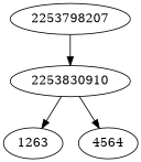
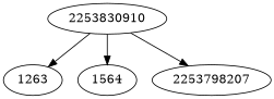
  strict digraph {
    n1 [label=1263]
    2253830910
-   1564 [label=4564]
+   1564
    2253798207
    2253830910 -> n1
    2253830910 -> 1564
-   2253798207 -> 2253830910
+   2253830910 -> 2253798207
  }
